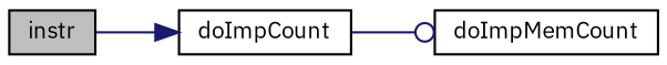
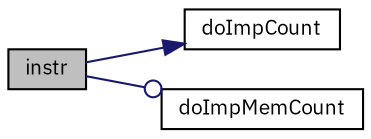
  digraph {
    fontname="IBM Plex Sans"
    rankdir=LR
    node [color=black fillcolor=white fontname="IBM Plex Sans" fontsize=10 shape=record style=filled]
    edge [color=midnightblue fontname="IBM Plex Sans" fontsize=10 labelfontname=Helvetica labelfontsize=10 style=solid]
    n1 [fillcolor=grey75 fontcolor=black height=0.2 label=instr width=0.4]
    n2 [height=0.2 label=doImpCount width=0.4]
    n3 [height=0.2 label=doImpMemCount width=0.4]
    n1 -> n2 [arrowhead=normal]
-   n2 -> n3 [arrowhead=odot]
+   n1 -> n3 [arrowhead=odot]
  }
